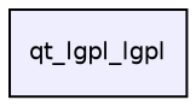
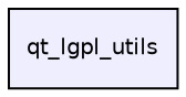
  digraph {
    compound=true
    rankdir=LR
-   n1 [fillcolor="#eeeeff" fontname=Helvetica fontsize=10 label=qt_lgpl_lgpl pencolor=black shape=box style=filled]
+   n1 [fillcolor="#eeeeff" fontname=Helvetica fontsize=10 label=qt_lgpl_utils pencolor=black shape=box style=filled]
  }
